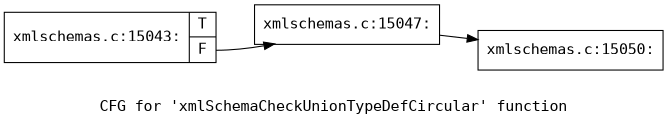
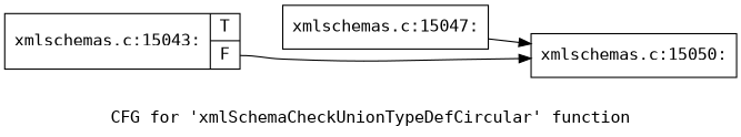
  digraph {
    fontname="DejaVu Sans Mono"
    label="CFG for 'xmlSchemaCheckUnionTypeDefCircular' function"
    rankdir=LR
    node [fontname="DejaVu Sans Mono" shape=record]
    edge [fontname="DejaVu Sans Mono"]
    n1 [label="{xmlschemas.c:15043:|{<s0>T|<s1>F}}"]
    n2 [label="{xmlschemas.c:15047:}"]
    n3 [label="{xmlschemas.c:15050:}"]
-   n1 -> n2 [tailport=s1]
+   n1 -> n3 [tailport=s1]
    n2 -> n3
  }
